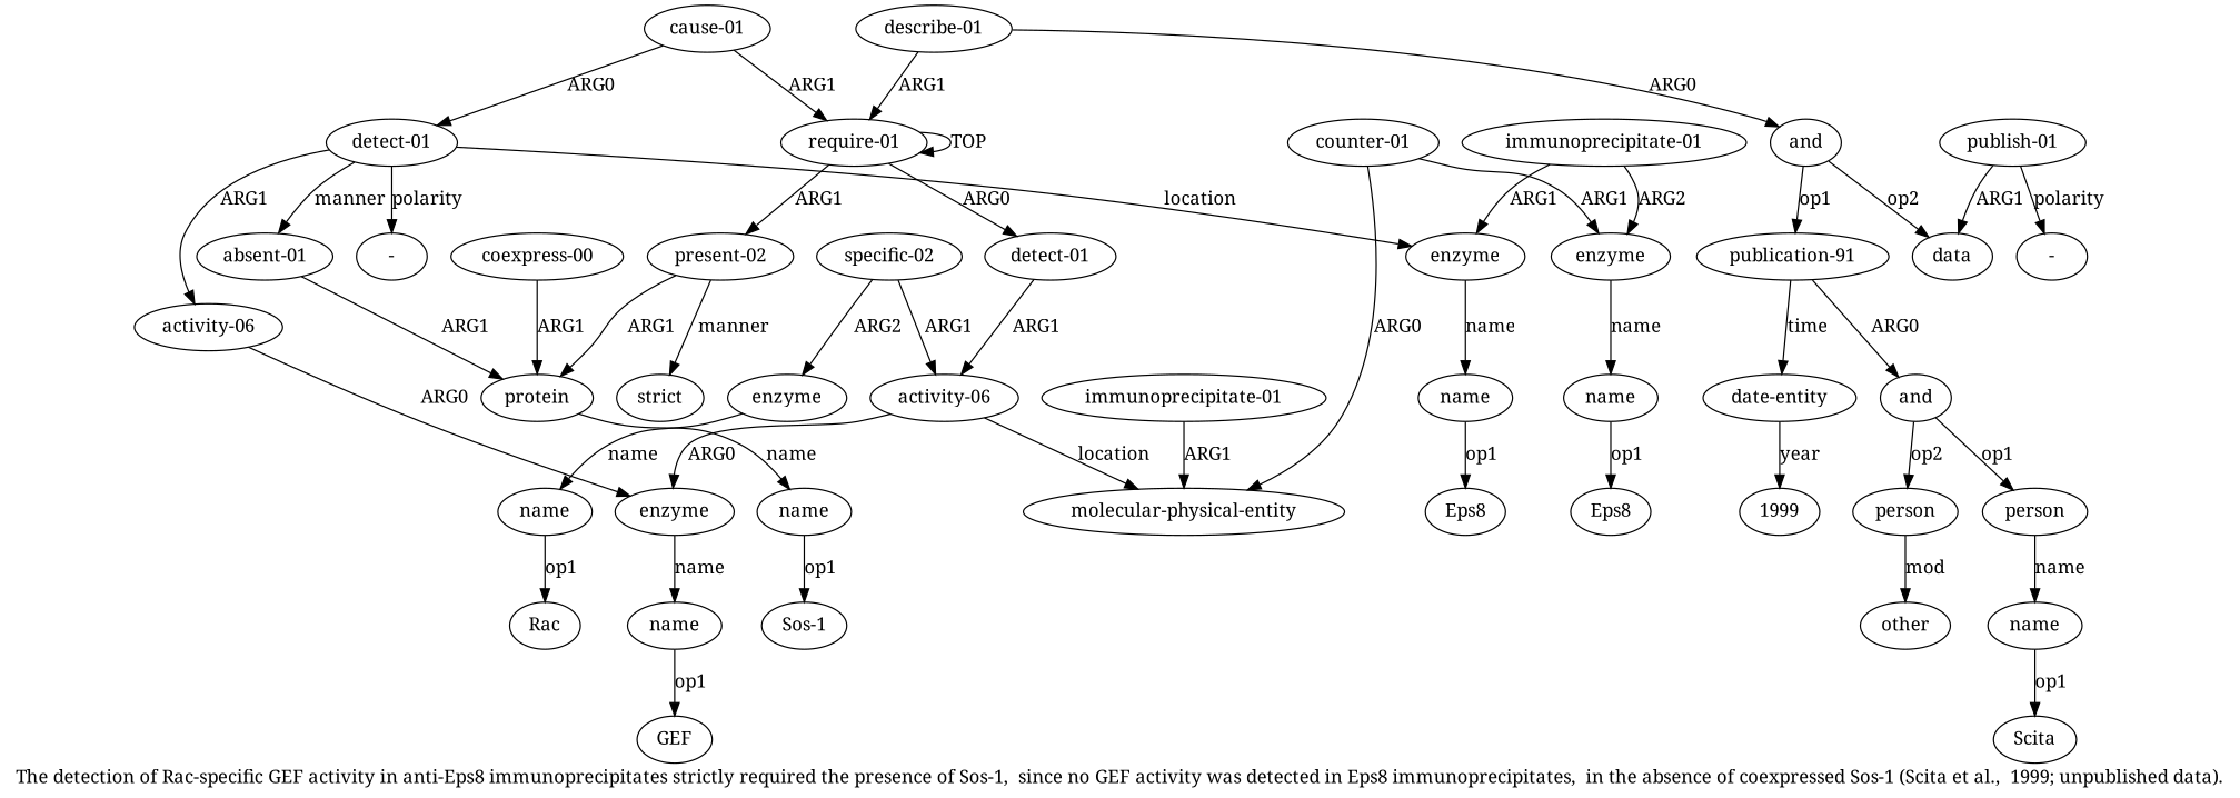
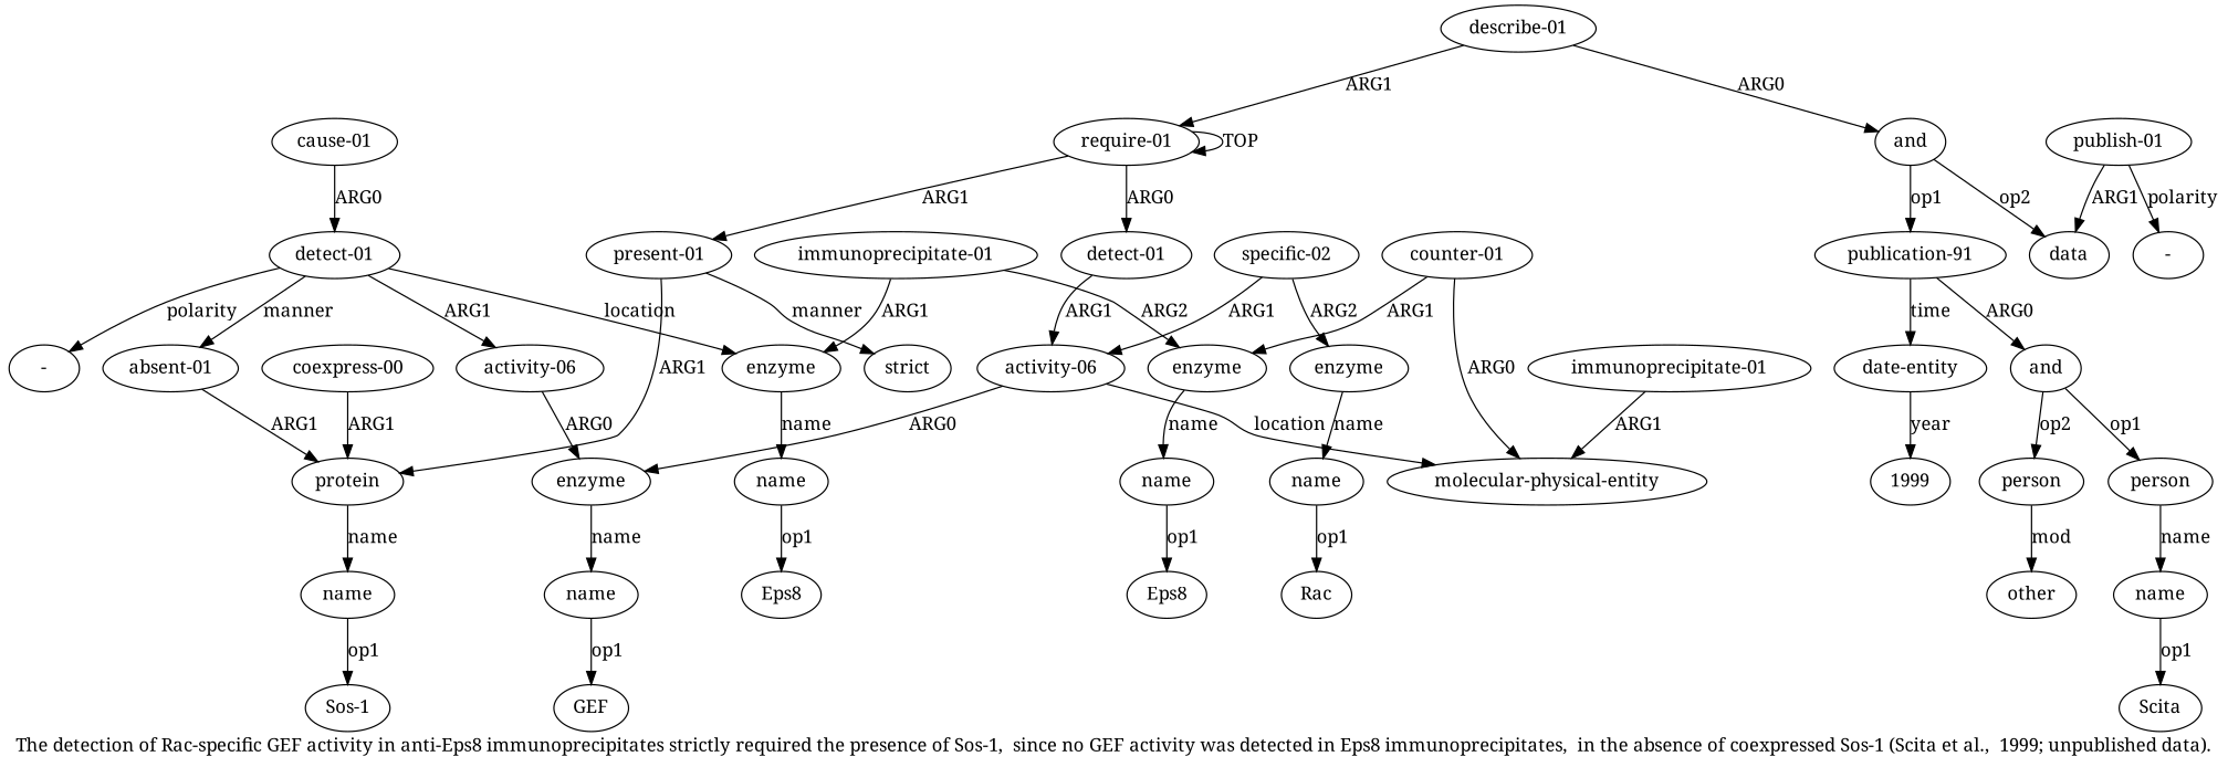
  digraph {
    fontname="Noto Serif"
    label="The detection of Rac-specific GEF activity in anti-Eps8 immunoprecipitates strictly required the presence of Sos-1,  since no GEF activity was detected in Eps8 immunoprecipitates,  in the absence of coexpressed Sos-1 (Scita et al.,  1999; unpublished data)."
    node [color=black fontname="Noto Serif" gold_ind=-1 gold_label=name test_ind=-1 test_label=name]
    edge [color=black fontname="Noto Serif" gold_label=ARG1 test_label=ARG1]
    n1 [gold_ind=20 gold_label="activity-06" label="activity-06" test_ind=20 test_label="activity-06"]
    n2 [gold_ind=3 gold_label=enzyme label=enzyme test_ind=3 test_label=enzyme]
    n3 [gold_ind=4 label=name test_ind=4]
    n4 [gold_label=GEF label=GEF test_label=GEF]
    n5 [gold_ind=21 gold_label="absent-01" label="absent-01" test_ind=21 test_label="absent-01"]
    n6 [gold_ind=14 gold_label=protein label=protein test_ind=14 test_label=protein]
    n7 [gold_ind=15 label=name test_ind=15]
    n8 [gold_label="Sos-1" label="Sos-1" test_label="Sos-1"]
    n9 [gold_ind=22 gold_label=enzyme label=enzyme test_ind=22 test_label=enzyme]
    n10 [gold_ind=23 label=name test_ind=23]
    n11 [gold_label=Eps8 label=Eps8 test_label=Eps8]
    n12 [gold_ind=24 gold_label="immunoprecipitate-01" label="immunoprecipitate-01" test_ind=24 test_label="immunoprecipitate-01"]
    n13 [gold_ind=8 gold_label=enzyme label=enzyme test_ind=8 test_label=enzyme]
    n14 [gold_ind=9 label=name test_ind=9]
    n15 [gold_label=Eps8 label=Eps8 test_label=Eps8]
    n16 [gold_ind=25 gold_label="describe-01" label="describe-01" test_ind=25 test_label="describe-01"]
    n17 [gold_ind=26 gold_label=and label=and test_ind=26 test_label=and]
    n18 [gold_ind=0 gold_label="require-01" label="require-01" test_ind=0 test_label="require-01"]
    n19 [gold_ind=27 gold_label="publication-91" label="publication-91" test_ind=27 test_label="publication-91"]
    n20 [gold_ind=34 gold_label=data label=data test_ind=34 test_label=data]
-   n21 [gold_ind=13 gold_label="present-02" label="present-02" test_ind=13 test_label="present-02"]
+   n21 [gold_ind=13 gold_label="present-02" label="present-01" test_ind=13 test_label="present-02"]
    n22 [gold_ind=1 gold_label="detect-01" label="detect-01" test_ind=1 test_label="detect-01"]
    n23 [gold_ind=28 gold_label=and label=and test_ind=28 test_label=and]
    n24 [gold_ind=33 gold_label="date-entity" label="date-entity" test_ind=33 test_label="date-entity"]
    n25 [gold_ind=17 gold_label="strict" label="strict" test_ind=17 test_label="strict"]
    n26 [gold_ind=2 gold_label="activity-06" label="activity-06" test_ind=2 test_label="activity-06"]
    n27 [gold_ind=29 gold_label=person label=person test_ind=29 test_label=person]
    n28 [gold_ind=31 gold_label=person label=person test_ind=31 test_label=person]
    n29 [gold_label=1999 label=1999 test_label=1999]
    n30 [gold_ind=30 label=name test_ind=30]
    n31 [gold_ind=32 gold_label=other label=other test_ind=32 test_label=other]
    n32 [gold_label=Scita label=Scita test_label=Scita]
    n33 [gold_ind=35 gold_label="publish-01" label="publish-01" test_ind=35 test_label="publish-01"]
    n34 [gold_label="-" label="-" test_label="-"]
    n35 [gold_ind=16 gold_label="coexpress-00" label="coexpress-00" test_ind=16 test_label="coexpress-00"]
    n36 [gold_ind=11 gold_label=enzyme label=enzyme test_ind=11 test_label=enzyme]
    n37 [gold_ind=12 label=name test_ind=12]
    n38 [gold_label=Rac label=Rac test_label=Rac]
    n39 [gold_ind=10 gold_label="specific-02" label="specific-02" test_ind=10 test_label="specific-02"]
    n40 [gold_ind=5 gold_label="molecular-physical-entity" label="molecular-physical-entity" test_ind=5 test_label="molecular-physical-entity"]
    n41 [gold_ind=19 gold_label="detect-01" label="detect-01" test_ind=19 test_label="detect-01"]
    n42 [gold_label="-" label="-" test_label="-"]
    n43 [gold_ind=18 gold_label="cause-01" label="cause-01" test_ind=18 test_label="cause-01"]
    n44 [gold_ind=7 gold_label="counter-01" label="counter-01" test_ind=7 test_label="counter-01"]
    n45 [gold_ind=6 gold_label="immunoprecipitate-01" label="immunoprecipitate-01" test_ind=6 test_label="immunoprecipitate-01"]
    n1 -> n2 [gold_label=ARG0 label=ARG0 test_label=ARG0]
    n2 -> n3 [gold_label=name label=name test_label=name]
    n3 -> n4 [gold_label=op1 label=op1 test_label=op1]
    n5 -> n6 [label=ARG1]
    n6 -> n7 [gold_label=name label=name test_label=name]
    n7 -> n8 [gold_label=op1 label=op1 test_label=op1]
    n9 -> n10 [gold_label=name label=name test_label=name]
    n10 -> n11 [gold_label=op1 label=op1 test_label=op1]
    n12 -> n9 [label=ARG1]
    n12 -> n13 [gold_label=ARG2 label=ARG2 test_label=ARG2]
    n13 -> n14 [gold_label=name label=name test_label=name]
    n14 -> n15 [gold_label=op1 label=op1 test_label=op1]
    n16 -> n17 [gold_label=ARG0 label=ARG0 test_label=ARG0]
    n16 -> n18 [label=ARG1]
    n17 -> n19 [gold_label=op1 label=op1 test_label=op1]
    n17 -> n20 [gold_label=op2 label=op2 test_label=op2]
    n18 -> n18 [gold_label=TOP label=TOP test_label=TOP]
    n18 -> n21 [label=ARG1]
    n18 -> n22 [gold_label=ARG0 label=ARG0 test_label=ARG0]
    n19 -> n23 [gold_label=ARG0 label=ARG0 test_label=ARG0]
    n19 -> n24 [gold_label=time label=time test_label=time]
    n21 -> n6 [label=ARG1]
    n21 -> n25 [gold_label=manner label=manner test_label=manner]
    n22 -> n26 [label=ARG1]
    n23 -> n27 [gold_label=op1 label=op1 test_label=op1]
    n23 -> n28 [gold_label=op2 label=op2 test_label=op2]
    n24 -> n29 [gold_label=year label=year test_label=year]
    n26 -> n2 [gold_label=ARG0 label=ARG0 test_label=ARG0]
    n26 -> n40 [gold_label=location label=location test_label=location]
    n27 -> n30 [gold_label=name label=name test_label=name]
    n28 -> n31 [gold_label=mod label=mod test_label=mod]
    n30 -> n32 [gold_label=op1 label=op1 test_label=op1]
    n33 -> n20 [label=ARG1]
    n33 -> n34 [gold_label=polarity label=polarity test_label=polarity]
    n35 -> n6 [label=ARG1]
    n36 -> n37 [gold_label=name label=name test_label=name]
    n37 -> n38 [gold_label=op1 label=op1 test_label=op1]
    n39 -> n26 [label=ARG1]
    n39 -> n36 [gold_label=ARG2 label=ARG2 test_label=ARG2]
    n41 -> n1 [label=ARG1]
    n41 -> n5 [gold_label=manner label=manner test_label=manner]
    n41 -> n9 [gold_label=location label=location test_label=location]
    n41 -> n42 [gold_label=polarity label=polarity test_label=polarity]
-   n43 -> n18 [label=ARG1]
    n43 -> n41 [gold_label=ARG0 label=ARG0 test_label=ARG0]
    n44 -> n13 [label=ARG1]
    n44 -> n40 [gold_label=ARG0 label=ARG0 test_label=ARG0]
    n45 -> n40 [label=ARG1]
  }
